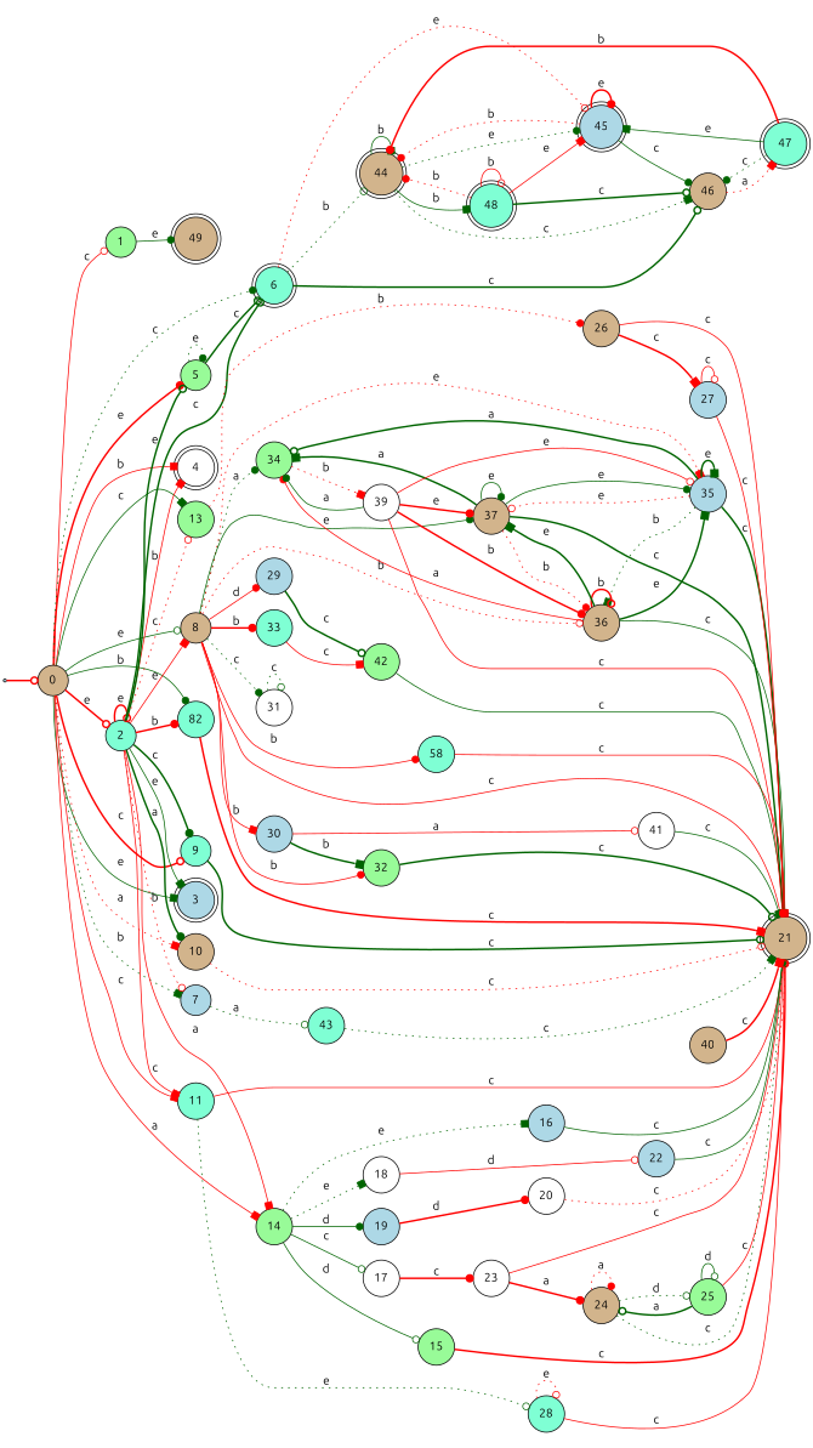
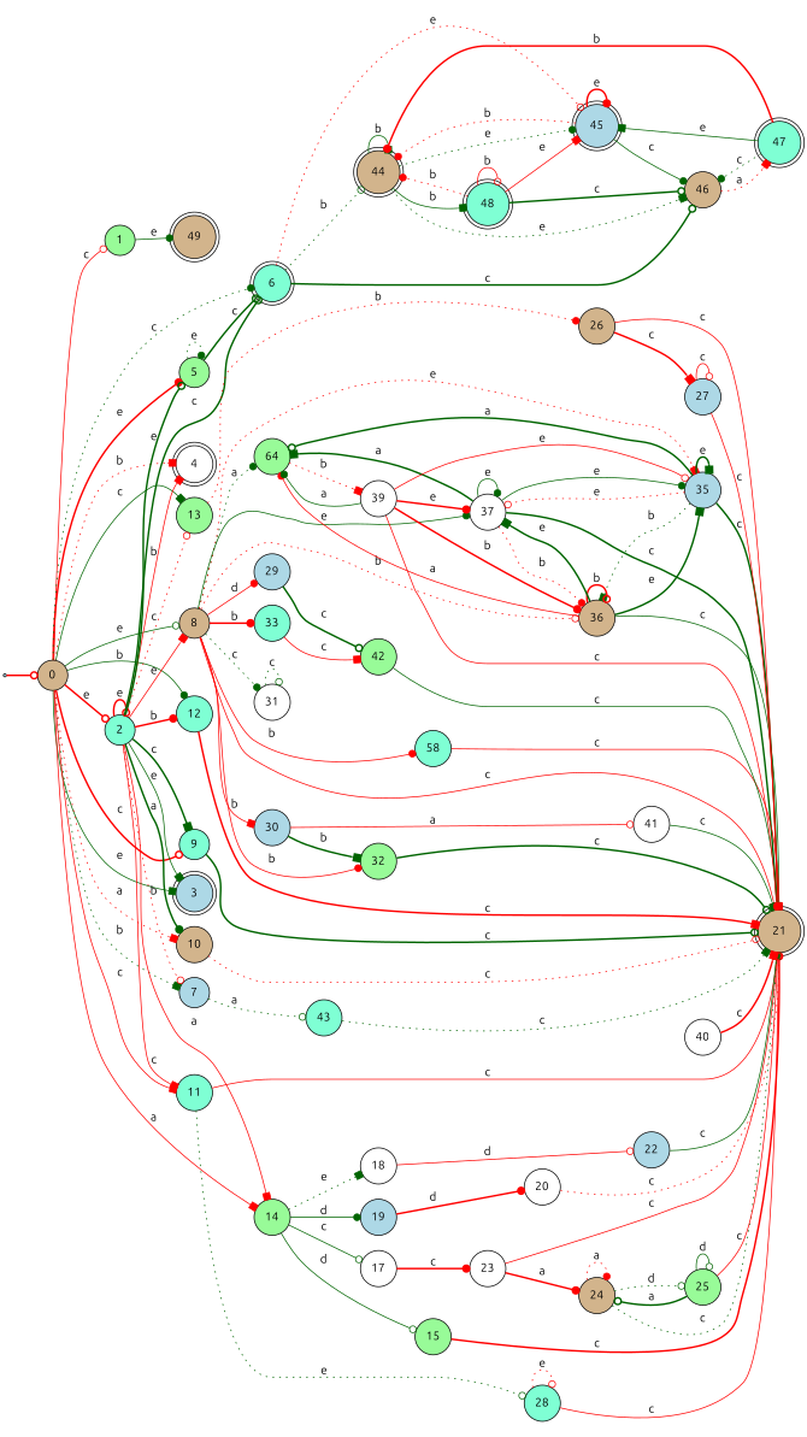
  digraph {
    fontname=Ubuntu
    rankdir=LR
    node [fillcolor=lightblue fontname=Ubuntu shape=circle style=filled]
    edge [arrowhead=odot color=red fontname=Ubuntu style=solid]
    dummy0 [shape=point]
    0 [fillcolor=tan]
    1 [fillcolor=palegreen]
    2 [fillcolor=aquamarine]
    3 [shape=doublecircle]
    4 [fillcolor=white shape=doublecircle]
    5 [fillcolor=palegreen]
    6 [fillcolor=aquamarine shape=doublecircle]
    7
    8 [fillcolor=tan]
    9 [fillcolor=aquamarine]
    10 [fillcolor=tan]
    11 [fillcolor=aquamarine]
-   12 [fillcolor=aquamarine label=82]
+   12 [fillcolor=aquamarine]
    13 [fillcolor=palegreen]
    14 [fillcolor=palegreen]
    49 [fillcolor=tan shape=doublecircle]
    44 [fillcolor=tan shape=doublecircle]
    45 [shape=doublecircle]
    46 [fillcolor=tan]
    43 [fillcolor=aquamarine]
    21 [fillcolor=tan shape=doublecircle]
    29
    30
    31 [fillcolor=white]
    32 [fillcolor=palegreen]
    33 [fillcolor=aquamarine]
-   34 [fillcolor=palegreen]
+   34 [fillcolor=palegreen label=64]
    35
    36 [fillcolor=tan]
-   37 [fillcolor=tan]
+   37 [fillcolor=white]
    n32 [fillcolor=aquamarine label=58]
    28 [fillcolor=aquamarine]
    26 [fillcolor=tan]
    15 [fillcolor=palegreen]
-   16
    17 [fillcolor=white]
    18 [fillcolor=white]
    19
    48 [fillcolor=aquamarine shape=doublecircle]
    47 [fillcolor=aquamarine shape=doublecircle]
    42 [fillcolor=palegreen]
    41 [fillcolor=white]
    39 [fillcolor=white]
    27
    23 [fillcolor=white]
    22
    20 [fillcolor=white]
    24 [fillcolor=tan]
    25 [fillcolor=palegreen]
-   40 [fillcolor=tan]
+   40 [fillcolor=white]
    dummy0 -> 0 [style=bold]
    0 -> 1 [label=c]
    0 -> 2 [label=e style=bold]
    0 -> 3 [arrowhead=box color=darkgreen label=e]
-   0 -> 4 [arrowhead=box label=b]
+   0 -> 4 [arrowhead=box label=b style=dotted]
    0 -> 5 [arrowhead=dot label=e style=bold]
    0 -> 6 [arrowhead=dot color=darkgreen label=c style=dotted]
    0 -> 7 [arrowhead=box color=darkgreen label=b style=dotted]
    0 -> 8 [color=darkgreen label=e]
    0 -> 9 [label=c style=bold]
    0 -> 10 [arrowhead=box label=a style=dotted]
    0 -> 11 [arrowhead=box label=c]
    0 -> 12 [arrowhead=dot color=darkgreen label=b]
    0 -> 13 [arrowhead=box color=darkgreen label=c]
    0 -> 14 [arrowhead=box label=a]
    1 -> 49 [arrowhead=dot color=darkgreen label=e]
    2 -> 2 [label=e style=bold]
    2 -> 3 [arrowhead=box color=darkgreen label=e]
    2 -> 4 [arrowhead=box label=b]
    2 -> 5 [color=darkgreen label=e style=bold]
    2 -> 6 [color=darkgreen label=c style=bold]
    2 -> 7 [label=b style=dotted]
    2 -> 8 [arrowhead=box label=e]
-   2 -> 9 [arrowhead=dot color=darkgreen label=c style=bold]
+   2 -> 9 [arrowhead=box color=darkgreen label=c style=bold]
    2 -> 10 [arrowhead=dot color=darkgreen label=a style=bold]
    2 -> 11 [arrowhead=box label=c]
    2 -> 12 [arrowhead=dot label=b style=bold]
    2 -> 13 [label=c style=dotted]
    2 -> 14 [arrowhead=box label=a]
    5 -> 5 [arrowhead=dot color=darkgreen label=e style=dotted]
    5 -> 6 [color=darkgreen label=c style=bold]
    6 -> 44 [color=darkgreen label=b style=dotted]
    6 -> 45 [label=e style=dotted]
    6 -> 46 [color=darkgreen label=c style=bold]
    7 -> 43 [color=darkgreen label=a style=dotted]
    8 -> 21 [arrowhead=box label=c]
    8 -> 29 [arrowhead=dot label=d]
    8 -> 30 [arrowhead=box label=b]
    8 -> 31 [arrowhead=dot color=darkgreen label=c style=dotted]
    8 -> 32 [arrowhead=dot label=b]
    8 -> 33 [arrowhead=dot label=b style=bold]
    8 -> 34 [arrowhead=dot color=darkgreen label=a style=dotted]
    8 -> 35 [arrowhead=box label=e style=dotted]
    8 -> 36 [label=b style=dotted]
    8 -> 37 [arrowhead=dot color=darkgreen label=e]
    8 -> n32 [arrowhead=dot label=b]
    9 -> 21 [color=darkgreen label=c style=bold]
    10 -> 21 [label=c style=dotted]
    11 -> 21 [arrowhead=dot label=c]
    11 -> 28 [color=darkgreen label=e style=dotted]
    12 -> 21 [arrowhead=box label=c style=bold]
    13 -> 26 [arrowhead=dot label=b style=dotted]
    14 -> 15 [color=darkgreen label=d]
-   14 -> 16 [arrowhead=box color=darkgreen label=e style=dotted]
    14 -> 17 [color=darkgreen label=c]
    14 -> 18 [arrowhead=box color=darkgreen label=e style=dotted]
    14 -> 19 [arrowhead=dot color=darkgreen label=d]
    44 -> 44 [arrowhead=box color=darkgreen label=b]
    44 -> 45 [arrowhead=dot color=darkgreen label=e style=dotted]
-   44 -> 46 [arrowhead=box color=darkgreen label=c style=dotted]
+   44 -> 46 [arrowhead=box color=darkgreen label=e style=dotted]
    44 -> 48 [arrowhead=box color=darkgreen label=b]
    45 -> 44 [arrowhead=dot label=b style=dotted]
    45 -> 45 [arrowhead=dot label=e style=bold]
    45 -> 46 [arrowhead=dot color=darkgreen label=c]
    46 -> 47 [arrowhead=box label=a style=dotted]
    43 -> 21 [arrowhead=box color=darkgreen label=c style=dotted]
    29 -> 42 [color=darkgreen label=c style=bold]
    30 -> 32 [arrowhead=box color=darkgreen label=b style=bold]
    30 -> 41 [label=a]
    31 -> 31 [color=darkgreen label=c style=dotted]
    32 -> 21 [color=darkgreen label=c style=bold]
    33 -> 42 [arrowhead=box label=c]
    34 -> 39 [arrowhead=box label=b style=dotted]
    35 -> 21 [arrowhead=dot color=darkgreen label=c style=bold]
    35 -> 34 [color=darkgreen label=a style=bold]
    35 -> 35 [arrowhead=box color=darkgreen label=e style=bold]
    35 -> 36 [arrowhead=box color=darkgreen label=b style=dotted]
    35 -> 37 [label=e style=dotted]
    36 -> 21 [arrowhead=dot color=darkgreen label=c]
    36 -> 34 [arrowhead=dot label=a]
    36 -> 35 [arrowhead=box color=darkgreen label=e style=bold]
    36 -> 36 [label=b style=bold]
    36 -> 37 [arrowhead=box color=darkgreen label=e style=bold]
    37 -> 21 [arrowhead=box color=darkgreen label=c style=bold]
    37 -> 34 [arrowhead=box color=darkgreen label=a style=bold]
    37 -> 35 [arrowhead=dot color=darkgreen label=e]
    37 -> 36 [arrowhead=dot label=b style=dotted]
    37 -> 37 [arrowhead=dot color=darkgreen label=e]
    n32 -> 21 [arrowhead=box label=c]
    28 -> 21 [label=c]
    28 -> 28 [label=e style=dotted]
    26 -> 21 [arrowhead=box label=c]
    26 -> 27 [arrowhead=box label=c style=bold]
    15 -> 21 [label=c style=bold]
-   16 -> 21 [color=darkgreen label=c]
    17 -> 23 [arrowhead=dot label=c style=bold]
    18 -> 22 [label=d]
    19 -> 20 [arrowhead=dot label=d style=bold]
    48 -> 44 [arrowhead=dot label=b style=dotted]
    48 -> 45 [arrowhead=box label=e]
    48 -> 46 [color=darkgreen label=c style=bold]
    48 -> 48 [label=b]
    47 -> 44 [arrowhead=dot label=b style=bold]
    47 -> 45 [arrowhead=box color=darkgreen label=e]
    47 -> 46 [arrowhead=dot color=darkgreen label=c style=dotted]
    42 -> 21 [arrowhead=box color=darkgreen label=c]
    41 -> 21 [arrowhead=box color=darkgreen label=c]
    39 -> 21 [arrowhead=dot label=c]
    39 -> 34 [arrowhead=dot color=darkgreen label=a]
    39 -> 35 [label=e]
    39 -> 36 [arrowhead=dot label=b style=bold]
    39 -> 37 [arrowhead=dot label=e style=bold]
    27 -> 21 [arrowhead=box label=c]
    27 -> 27 [label=c]
    23 -> 21 [arrowhead=dot label=c]
    23 -> 24 [arrowhead=dot label=a style=bold]
    22 -> 21 [arrowhead=dot color=darkgreen label=c]
    20 -> 21 [label=c style=dotted]
    24 -> 21 [arrowhead=box color=darkgreen label=c style=dotted]
    24 -> 24 [arrowhead=dot label=a style=dotted]
    24 -> 25 [color=darkgreen label=d style=dotted]
    25 -> 21 [label=c]
    25 -> 24 [color=darkgreen label=a style=bold]
    25 -> 25 [color=darkgreen label=d]
    40 -> 21 [arrowhead=box label=c style=bold]
  }
